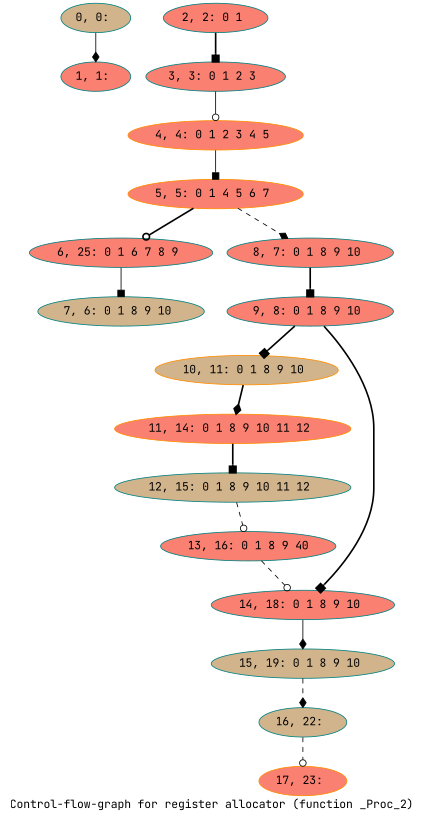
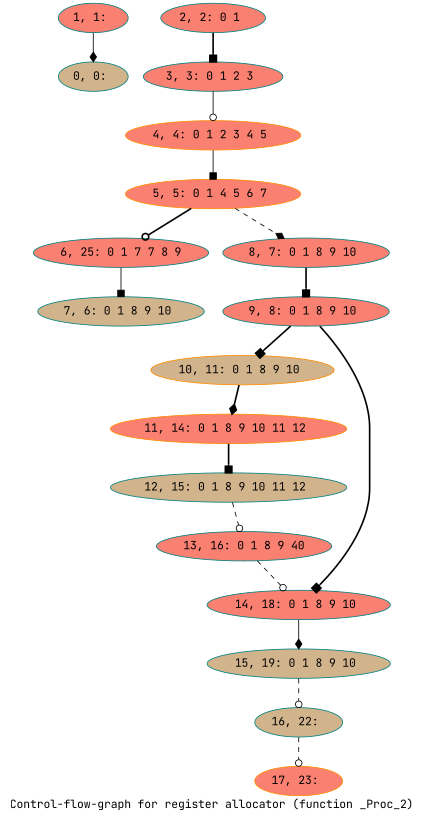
  digraph {
    fontname="JetBrains Mono"
    label="Control-flow-graph for register allocator (function _Proc_2)"
    node [color=teal fillcolor=salmon fontname="JetBrains Mono" style=filled]
    edge [arrowhead=box fontname="JetBrains Mono" style=bold]
    n1 [fillcolor=tan label="0, 0: "]
    n2 [label="1, 1: "]
    n3 [label="2, 2: 0 1 "]
    n4 [label="3, 3: 0 1 2 3 "]
    n5 [color=darkorange label="4, 4: 0 1 2 3 4 5 "]
    n6 [color=darkorange label="5, 5: 0 1 4 5 6 7 "]
-   n7 [label="6, 25: 0 1 6 7 8 9 "]
+   n7 [label="6, 25: 0 1 7 7 8 9"]
    n8 [label="8, 7: 0 1 8 9 10 "]
    n9 [fillcolor=tan label="7, 6: 0 1 8 9 10 "]
    n10 [label="9, 8: 0 1 8 9 10 "]
    n11 [color=darkorange fillcolor=tan label="10, 11: 0 1 8 9 10 "]
    n12 [label="14, 18: 0 1 8 9 10 "]
    n13 [color=darkorange label="11, 14: 0 1 8 9 10 11 12 "]
    n14 [fillcolor=tan label="15, 19: 0 1 8 9 10 "]
    n15 [fillcolor=tan label="12, 15: 0 1 8 9 10 11 12 "]
    n16 [label="13, 16: 0 1 8 9 40"]
    n17 [fillcolor=tan label="16, 22: "]
    n18 [color=darkorange label="17, 23: "]
-   n1 -> n2 [arrowhead=diamond style=solid]
+   n2 -> n1 [arrowhead=diamond style=solid]
    n3 -> n4
    n4 -> n5 [arrowhead=odot style=solid]
    n5 -> n6 [style=solid]
    n6 -> n7 [arrowhead=odot]
    n6 -> n8 [arrowhead=diamond style=dashed]
    n7 -> n9 [style=solid]
    n8 -> n10
    n10 -> n11
    n10 -> n12
    n11 -> n13 [arrowhead=diamond]
    n12 -> n14 [arrowhead=diamond style=solid]
    n13 -> n15
-   n14 -> n17 [arrowhead=diamond style=dashed]
+   n14 -> n17 [arrowhead=odot style=dashed]
    n15 -> n16 [arrowhead=odot style=dashed]
    n16 -> n12 [arrowhead=odot style=dashed]
    n17 -> n18 [arrowhead=odot style=dashed]
  }
